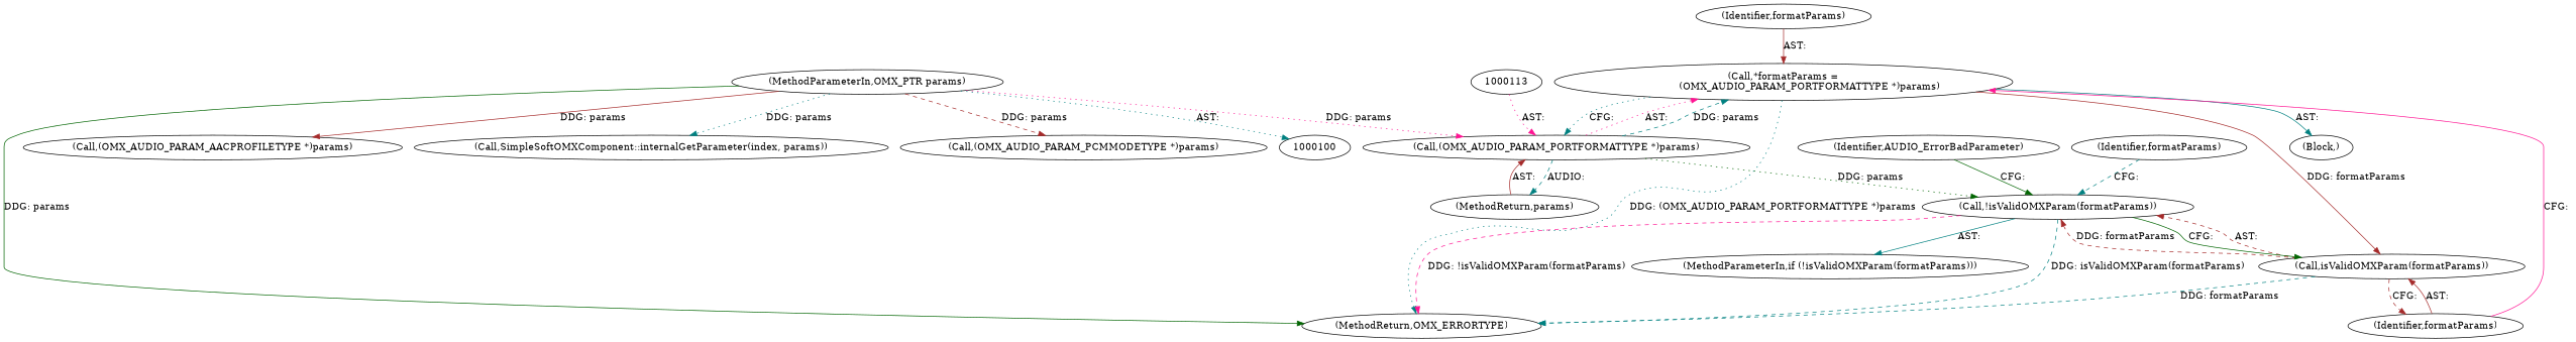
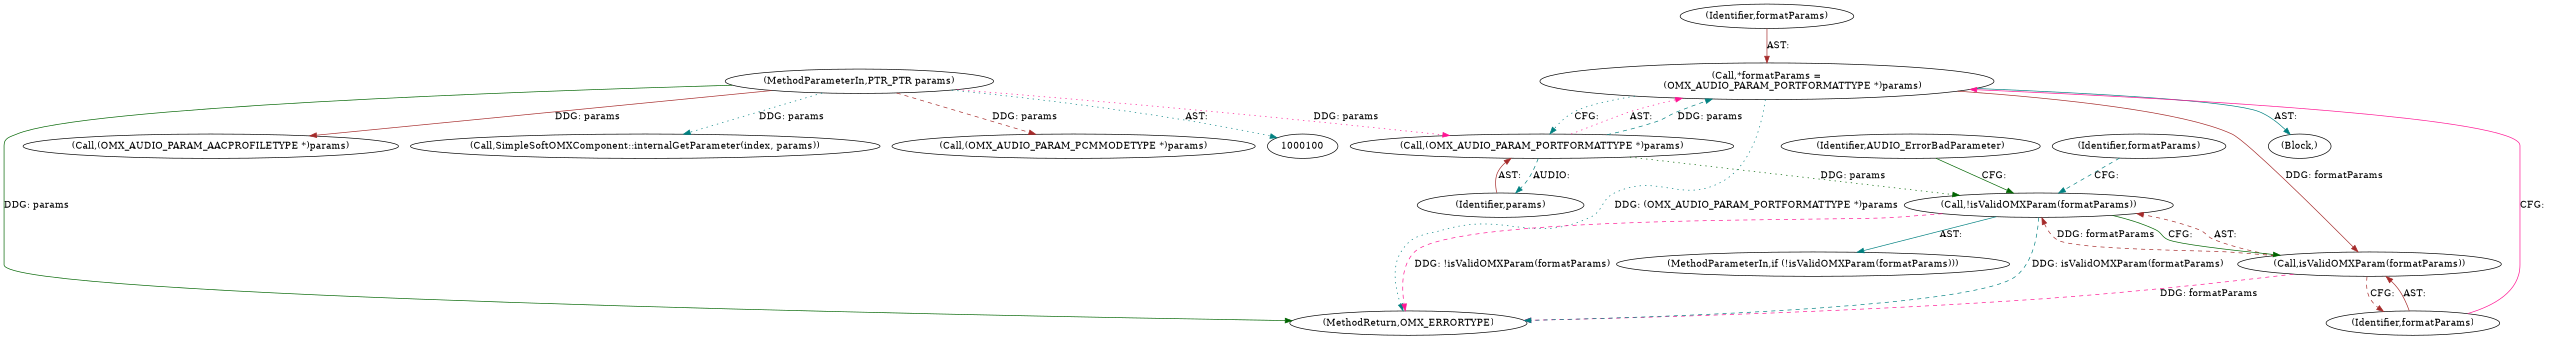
  digraph {
    edge [color=teal style=solid]
    n1 [label="(Call,*formatParams =\n                 (OMX_AUDIO_PARAM_PORTFORMATTYPE *)params)"]
    n2 [label="(Call,(OMX_AUDIO_PARAM_PORTFORMATTYPE *)params)"]
    n3 [label="(Call,isValidOMXParam(formatParams))"]
    n4 [label="(MethodReturn,OMX_ERRORTYPE)"]
    n5 [label="(Block,)"]
-   n6 [label="(MethodReturn,params)"]
+   n6 [label="(Identifier,params)"]
    n7 [label="(Call,!isValidOMXParam(formatParams))"]
    n8 [label="(Identifier,formatParams)"]
-   n9 [label="(MethodParameterIn,OMX_PTR params)"]
+   n9 [label="(MethodParameterIn,PTR_PTR params)"]
    n10 [label="(Call,(OMX_AUDIO_PARAM_AACPROFILETYPE *)params)"]
    n11 [label="(Call,SimpleSoftOMXComponent::internalGetParameter(index, params))"]
    n12 [label="(Call,(OMX_AUDIO_PARAM_PCMMODETYPE *)params)"]
    1000100
    n14 [label="(MethodParameterIn,if (!isValidOMXParam(formatParams)))"]
    n15 [label="(Identifier,AUDIO_ErrorBadParameter)"]
    n16 [label="(Identifier,formatParams)"]
    n17 [label="(Identifier,formatParams)"]
-   1000113
    n1 -> n2 [label="CFG: " style=dotted]
    n1 -> n3 [color=brown label="DDG: formatParams"]
    n1 -> n4 [label="DDG: (OMX_AUDIO_PARAM_PORTFORMATTYPE *)params" style=dotted]
    n1 -> n5 [label="AST: "]
    n2 -> n1 [color=deeppink label="AST: " style=dotted]
    n2 -> n1 [label="DDG: params" style=dashed]
    n2 -> n6 [label="AUDIO: " style=dashed]
    n2 -> n7 [color=darkgreen label="DDG: params" style=dotted]
-   n3 -> n4 [label="DDG: formatParams" style=dashed]
+   n3 -> n4 [color=deeppink label="DDG: formatParams" style=dashed]
    n3 -> n7 [color=brown label="AST: " style=dashed]
    n3 -> n7 [color=brown label="DDG: formatParams" style=dashed]
    n3 -> n8 [color=brown label="CFG: " style=dashed]
    n6 -> n2 [color=brown label="AST: "]
    n7 -> n3 [color=darkgreen label="CFG: "]
    n7 -> n4 [label="DDG: isValidOMXParam(formatParams)" style=dashed]
    n7 -> n4 [color=deeppink label="DDG: !isValidOMXParam(formatParams)" style=dashed]
    n7 -> n14 [label="AST: "]
    n8 -> n1 [color=deeppink label="CFG: "]
    n8 -> n3 [color=brown label="AST: "]
    n9 -> n2 [color=deeppink label="DDG: params" style=dotted]
    n9 -> n4 [color=darkgreen label="DDG: params"]
    n9 -> n10 [color=brown label="DDG: params"]
    n9 -> n11 [label="DDG: params" style=dotted]
    n9 -> n12 [color=brown label="DDG: params" style=dashed]
    n9 -> 1000100 [label="AST: " style=dotted]
    n15 -> n7 [color=darkgreen label="CFG: "]
    n16 -> n1 [color=brown label="AST: "]
    n17 -> n7 [label="CFG: " style=dashed]
-   1000113 -> n2 [color=deeppink label="AST: " style=dotted]
  }
